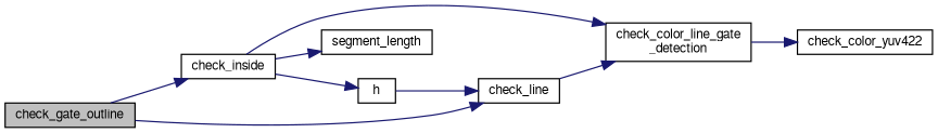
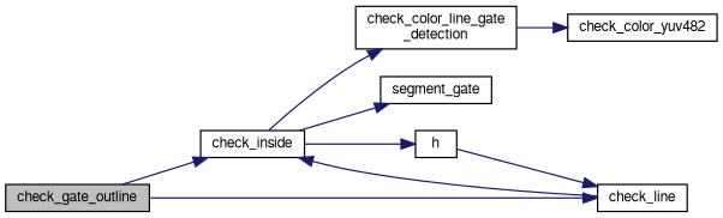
  digraph {
    rankdir=LR
    node [color=black fillcolor=white fontname=FreeSans fontsize=10 shape=record style=filled]
    edge [color=midnightblue fontname=FreeSans fontsize=10 labelfontname=FreeSans labelfontsize=10 style=solid]
    n1 [fillcolor=grey75 fontcolor=black height=0.2 label=check_gate_outline width=0.4]
    n2 [height=0.2 label=check_inside width=0.4]
    n3 [height=0.2 label=check_line width=0.4]
-   n4 [height=0.2 label=segment_length width=0.4]
+   n4 [height=0.2 label=segment_gate width=0.4]
    n5 [height=0.2 label=h width=0.4]
    n6 [height=0.2 label="check_color_line_gate\l_detection" width=0.4]
-   n7 [height=0.2 label=check_color_yuv422 width=0.4]
+   n7 [height=0.2 label=check_color_yuv482 width=0.4]
    n1 -> n2
    n1 -> n3
    n2 -> n4
    n2 -> n5
    n2 -> n6
-   n3 -> n6
+   n3 -> n2
    n5 -> n3
    n6 -> n7
  }
